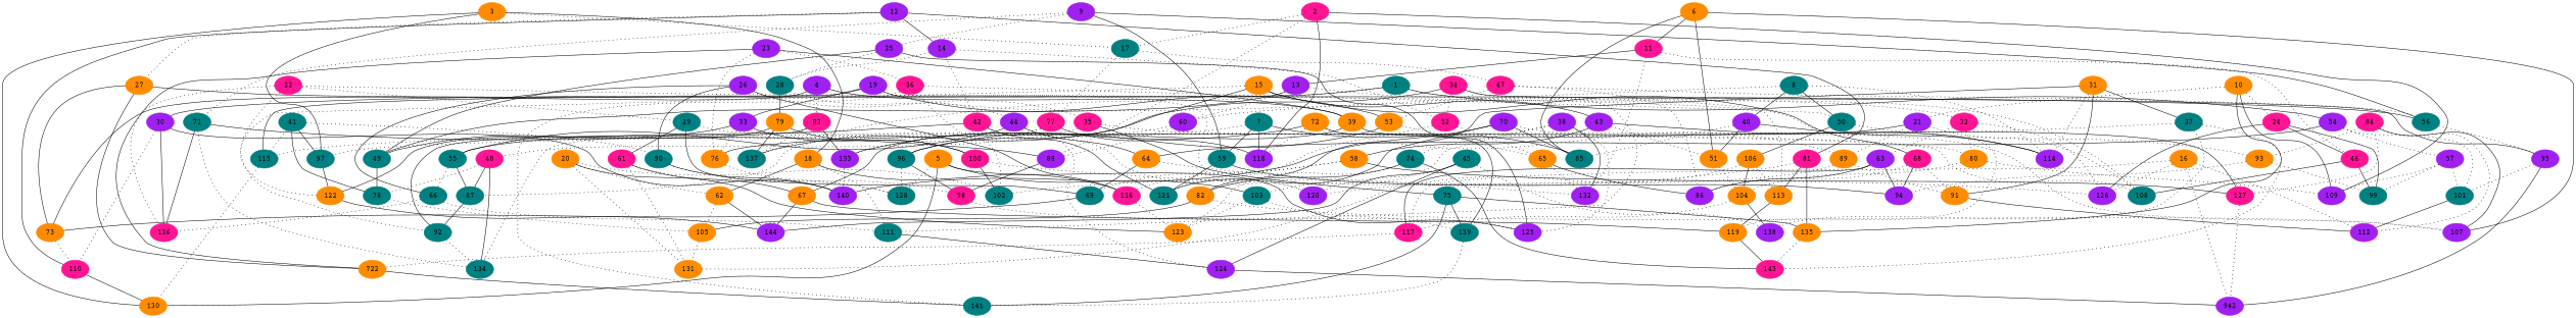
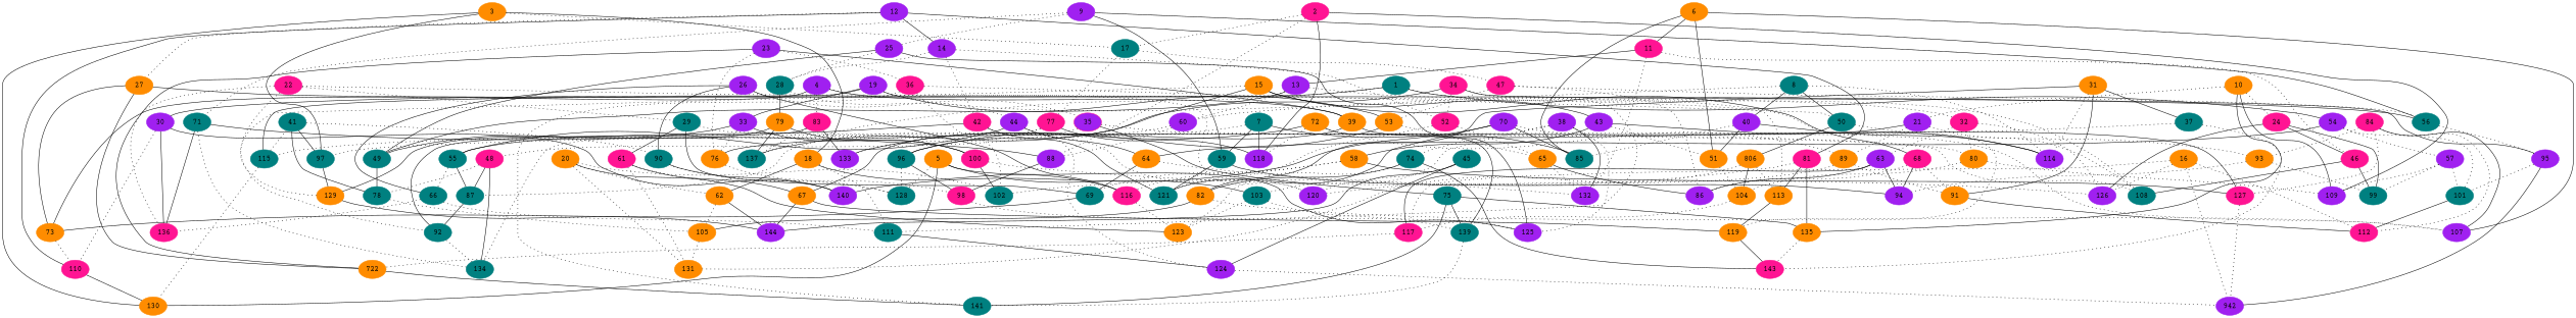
  graph {
    fontname="Courier Prime"
    node [color=purple fontname="Courier Prime" style=filled]
    edge [fontname="Courier Prime" style=dotted]
    30
    1 [color=teal]
    54
    108 [color=teal]
    137 [color=teal]
    110 [color=deeppink]
    136 [color=deeppink]
    140
    64 [color=darkorange]
    57
    101 [color=teal]
    2 [color=deeppink]
    17 [color=teal]
    88
    109
    118
    47 [color=deeppink]
    77 [color=deeppink]
    98 [color=deeppink]
    3 [color=darkorange]
    18 [color=darkorange]
    97 [color=teal]
    130 [color=darkorange]
    62 [color=darkorange]
    111 [color=teal]
    116 [color=deeppink]
-   129 [color=darkorange label=122]
+   129 [color=darkorange]
    4
    39 [color=darkorange]
    73 [color=darkorange]
    83 [color=deeppink]
    120
    67 [color=darkorange]
    127 [color=deeppink]
    92 [color=teal]
    133
    5 [color=darkorange]
    103 [color=teal]
    125
    128 [color=teal]
    123 [color=darkorange]
    139 [color=teal]
    6 [color=darkorange]
    11 [color=deeppink]
    51 [color=darkorange]
    85 [color=teal]
    107
    13
    46 [color=deeppink]
    132
    104 [color=darkorange]
    7 [color=teal]
    59 [color=teal]
    115 [color=teal]
    121 [color=teal]
    94
    40
    8 [color=teal]
    50 [color=teal]
    60
    114
    93 [color=darkorange]
-   106 [color=darkorange]
+   106 [color=darkorange label=806]
    87 [color=teal]
    9
    25
    56 [color=teal]
    71 [color=teal]
    49 [color=teal]
    28 [color=teal]
    95
    134 [color=teal]
    10 [color=darkorange]
    21
    24 [color=deeppink]
    135 [color=darkorange]
    76 [color=darkorange]
    89 [color=darkorange]
    126
    99 [color=teal]
    143 [color=deeppink]
    32 [color=deeppink]
    12
    14
    27 [color=darkorange]
    81 [color=deeppink]
    42 [color=deeppink]
    52 [color=deeppink]
    n89 [color=darkorange label=722]
    102 [color=teal]
    113 [color=darkorange]
    63
    80 [color=darkorange]
    78 [color=teal]
    44
    79 [color=darkorange]
    55 [color=teal]
    124
    65 [color=darkorange]
    15 [color=darkorange]
    43
    68 [color=deeppink]
    96 [color=teal]
    58 [color=darkorange]
    91 [color=darkorange]
    86
    16 [color=darkorange]
-   112 [color=deeppink fillcolor=purple]
+   112 [color=deeppink]
    117 [color=deeppink]
    n110 [label=942]
    53 [color=darkorange]
    144
    105 [color=darkorange]
    19
    33
    119 [color=darkorange]
    100 [color=deeppink]
    20 [color=darkorange]
    131 [color=darkorange]
    22 [color=deeppink]
    29 [color=teal]
    61 [color=deeppink]
    69 [color=teal]
    23
    36 [color=deeppink]
    141 [color=teal]
    26
-   35 [color=deeppink]
+   35 [color=deeppink fillcolor=purple]
    66 [color=teal]
    90 [color=teal]
    48 [color=deeppink]
    75 [color=teal]
    31 [color=darkorange]
    37 [color=teal]
    82 [color=darkorange]
-   138
    34 [color=deeppink]
    38
    74 [color=teal]
    41 [color=teal]
    45 [color=teal]
    70
    72 [color=darkorange]
    84 [color=deeppink]
    30 -- 110
    30 -- 136 [style=solid]
    30 -- 140 [style=solid]
    1 -- 30 [style=solid]
    1 -- 54 [style=solid]
    1 -- 108
    1 -- 137
    54 -- 64 [style=solid]
    54 -- 57
    54 -- 101
    110 -- 130 [style=solid]
    64 -- 132
    64 -- 69 [style=solid]
    57 -- 101
    57 -- 109
    57 -- 99
    101 -- 112 [style=solid]
    2 -- 17
    2 -- 88
    2 -- 109 [style=solid]
    2 -- 118 [style=solid]
    17 -- 47
    17 -- 77
    88 -- 98 [style=solid]
    47 -- 56
    47 -- 86
    47 -- 53
    77 -- 118 [style=solid]
    77 -- 133
    77 -- 134
    98 -- 125
    3 -- 17
    3 -- 18 [style=solid]
    3 -- 97 [style=solid]
    3 -- 130 [style=solid]
    18 -- 62 [style=solid]
    18 -- 111
    18 -- 116 [style=solid]
    97 -- 129 [style=solid]
    62 -- 144 [style=solid]
    62 -- 105
    111 -- 124 [style=solid]
    116 -- 123
    129 -- 144 [style=solid]
    4 -- 39 [style=solid]
    4 -- 73 [style=solid]
    4 -- 83
    4 -- 120
    39 -- 67 [style=solid]
    39 -- 127 [style=solid]
    73 -- 110
    83 -- 137
    83 -- 92 [style=solid]
    83 -- 133 [style=solid]
    67 -- 144 [style=solid]
    67 -- 119 [style=solid]
    127 -- n110
    92 -- 134
    133 -- 140
    5 -- 130 [style=solid]
    5 -- 103 [style=solid]
    5 -- 125 [style=solid]
    5 -- 128
    103 -- 123
    103 -- 139
    139 -- 141
    6 -- 11 [style=solid]
    6 -- 51 [style=solid]
    6 -- 85 [style=solid]
    6 -- 107 [style=solid]
    11 -- 13 [style=solid]
    11 -- 46
    11 -- 132
    51 -- 104
    13 -- 60
    13 -- 49 [style=solid]
    13 -- 32
    46 -- 108 [style=solid]
    46 -- 99 [style=solid]
    104 -- 117
-   104 -- 138 [style=solid]
    7 -- 118 [style=solid]
    7 -- 85 [style=solid]
    7 -- 59 [style=solid]
    7 -- 115
    59 -- 121 [style=solid]
    59 -- 94 [style=solid]
    115 -- 130
    40 -- 51 [style=solid]
    40 -- 85
    40 -- 114 [style=solid]
    8 -- 40 [style=solid]
    8 -- 50 [style=solid]
    8 -- 60
    8 -- 114
    50 -- 93
    50 -- 106 [style=solid]
    60 -- 88
    60 -- 87
    93 -- 94
    93 -- 99
    106 -- 104 [style=solid]
    106 -- 113
    106 -- 131
    87 -- 92 [style=solid]
    9 -- 59 [style=solid]
    9 -- 25
    9 -- 56 [style=solid]
    9 -- 71
    25 -- 125 [style=solid]
    25 -- 49 [style=solid]
    25 -- 28
    56 -- 95
    71 -- 136 [style=solid]
    71 -- 88 [style=solid]
    71 -- 134
    49 -- 78 [style=solid]
    28 -- 44
    28 -- 79 [style=solid]
    95 -- 101
    95 -- n110 [style=solid]
    10 -- 109 [style=solid]
    10 -- 21
    10 -- 24
    10 -- 135 [style=solid]
    21 -- 108
    21 -- 76 [style=solid]
    21 -- 89
    24 -- 46 [style=solid]
    24 -- 126 [style=solid]
    24 -- 99 [style=solid]
    135 -- 143
    76 -- 128
    89 -- 120
    89 -- 91
    32 -- 126
    32 -- 63
    32 -- 80
    12 -- 110 [style=solid]
    12 -- 14 [style=solid]
    12 -- 27
    12 -- 81 [style=solid]
    14 -- 28
    14 -- 42
    14 -- 52
    27 -- 73 [style=solid]
    27 -- 56 [style=solid]
    27 -- n89 [style=solid]
    81 -- 135 [style=solid]
    81 -- 102
    81 -- 113 [style=solid]
    42 -- 121 [style=solid]
    42 -- 55 [style=solid]
    42 -- 124
    52 -- 121
    52 -- 65
    n89 -- 141 [style=solid]
    113 -- 119 [style=solid]
    63 -- 94 [style=solid]
    63 -- 86 [style=solid]
    63 -- 117 [style=solid]
    80 -- 109
    80 -- 104
    78 -- 105
    44 -- 64 [style=solid]
    44 -- 120
    44 -- 55 [style=solid]
    79 -- 137 [style=solid]
    79 -- 129 [style=solid]
    79 -- 100 [style=solid]
    55 -- 87 [style=solid]
    55 -- 66
-   124 -- n110 [style=solid]
+   124 -- n110
    65 -- 132
    65 -- 86 [style=solid]
    15 -- 92
    15 -- 43 [style=solid]
    15 -- 68 [style=solid]
    15 -- 96 [style=solid]
    43 -- 51
    43 -- 114 [style=solid]
    43 -- 58 [style=solid]
    68 -- 94 [style=solid]
    68 -- 91
    68 -- 86
    96 -- 98 [style=solid]
    96 -- 128
    58 -- 116
    58 -- 127 [style=solid]
    58 -- 69
    91 -- 112 [style=solid]
    16 -- 126
    16 -- 112
    16 -- 117
    16 -- n110
    117 -- n89
    53 -- 65
    53 -- 96 [style=solid]
    105 -- 131
    19 -- 115 [style=solid]
    19 -- 53 [style=solid]
    19 -- 33 [style=solid]
    19 -- 119
    33 -- 49 [style=solid]
    33 -- 76
    33 -- 100 [style=solid]
    119 -- 143 [style=solid]
    100 -- 126
    100 -- 102 [style=solid]
    20 -- 62
    20 -- 123 [style=solid]
    20 -- 102
    20 -- 131
    22 -- 136
    22 -- 129
    22 -- 113
    22 -- 29
    29 -- 108
    29 -- 61 [style=solid]
    29 -- 69 [style=solid]
    61 -- 67 [style=solid]
    61 -- 128
    61 -- 131
    69 -- 73 [style=solid]
    23 -- 39 [style=solid]
    23 -- 76
    23 -- n89 [style=solid]
    23 -- 36
    36 -- 50
    36 -- 102
    36 -- 141
    26 -- 116 [style=solid]
    26 -- 35
    26 -- 66 [style=solid]
    26 -- 90 [style=solid]
    35 -- 80
    35 -- 48
    35 -- 75 [style=solid]
    66 -- 136
    66 -- 111
    90 -- 140 [style=solid]
    90 -- 98
    48 -- 87 [style=solid]
    48 -- 134 [style=solid]
    48 -- 78
    75 -- 139 [style=solid]
    75 -- 135 [style=solid]
    75 -- 141 [style=solid]
    31 -- 114
    31 -- 91 [style=solid]
    31 -- 37 [style=solid]
    31 -- 82 [style=solid]
    37 -- 97
    37 -- 143
-   37 -- 138
    82 -- 107
    82 -- 105 [style=solid]
    34 -- 137 [style=solid]
    34 -- 111
    34 -- 95 [style=solid]
    34 -- 52
    38 -- 103
    38 -- 125
    38 -- 132 [style=solid]
    38 -- 74
    74 -- 123
    74 -- 143 [style=solid]
    74 -- 82 [style=solid]
    41 -- 97 [style=solid]
    41 -- 115
    41 -- 78 [style=solid]
    41 -- 90
    45 -- 120
    45 -- 124 [style=solid]
    45 -- 144 [style=solid]
-   45 -- 138
    70 -- 140 [style=solid]
    70 -- 85 [style=solid]
    70 -- 107
    70 -- 121 [style=solid]
    72 -- 118
    72 -- 133 [style=solid]
    72 -- 139 [style=solid]
    72 -- 89
    84 -- 127
    84 -- 107 [style=solid]
    84 -- 93
    84 -- 112
  }
